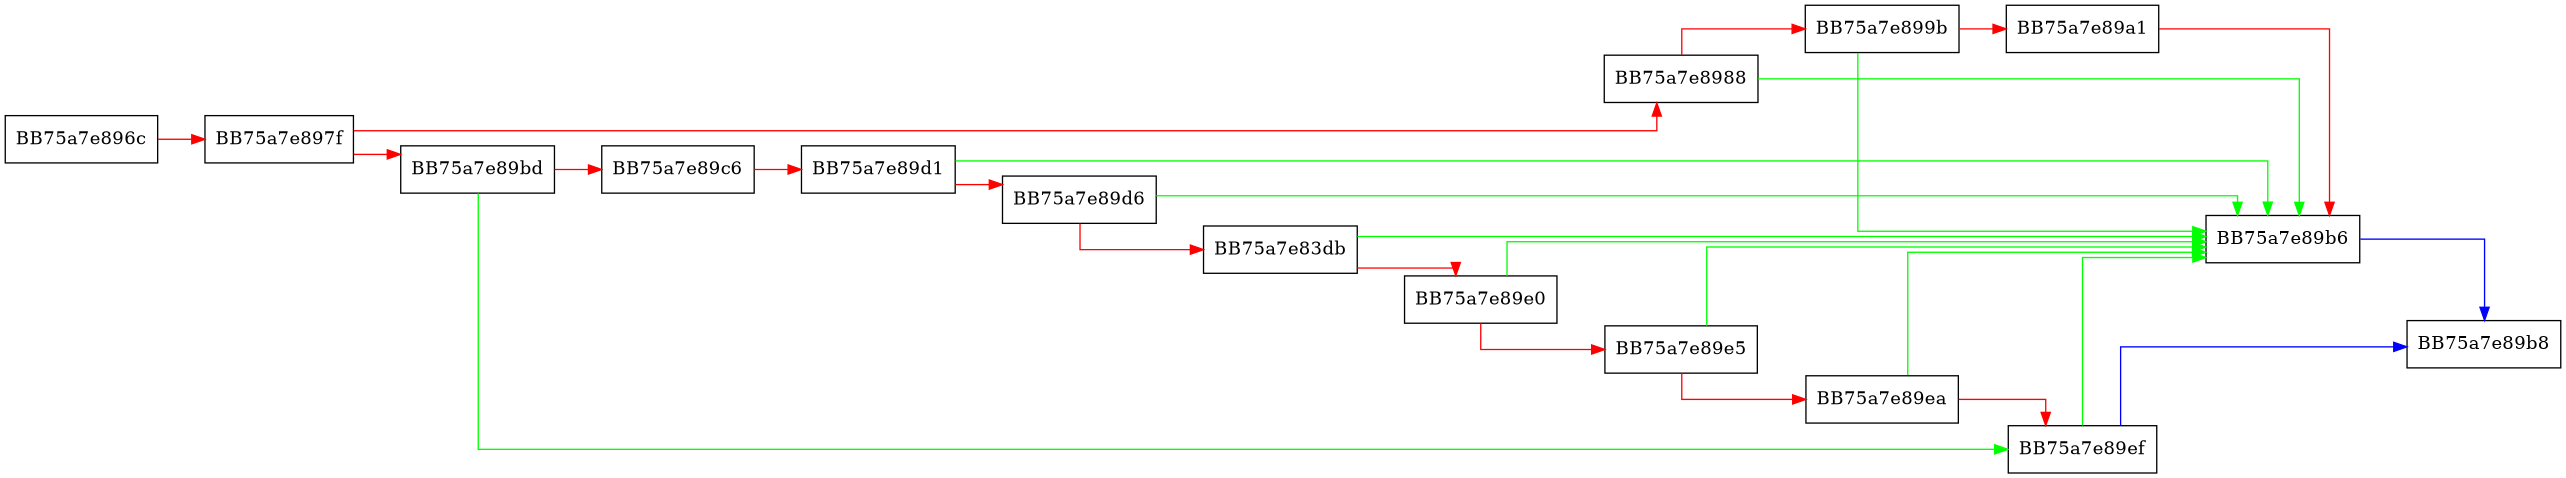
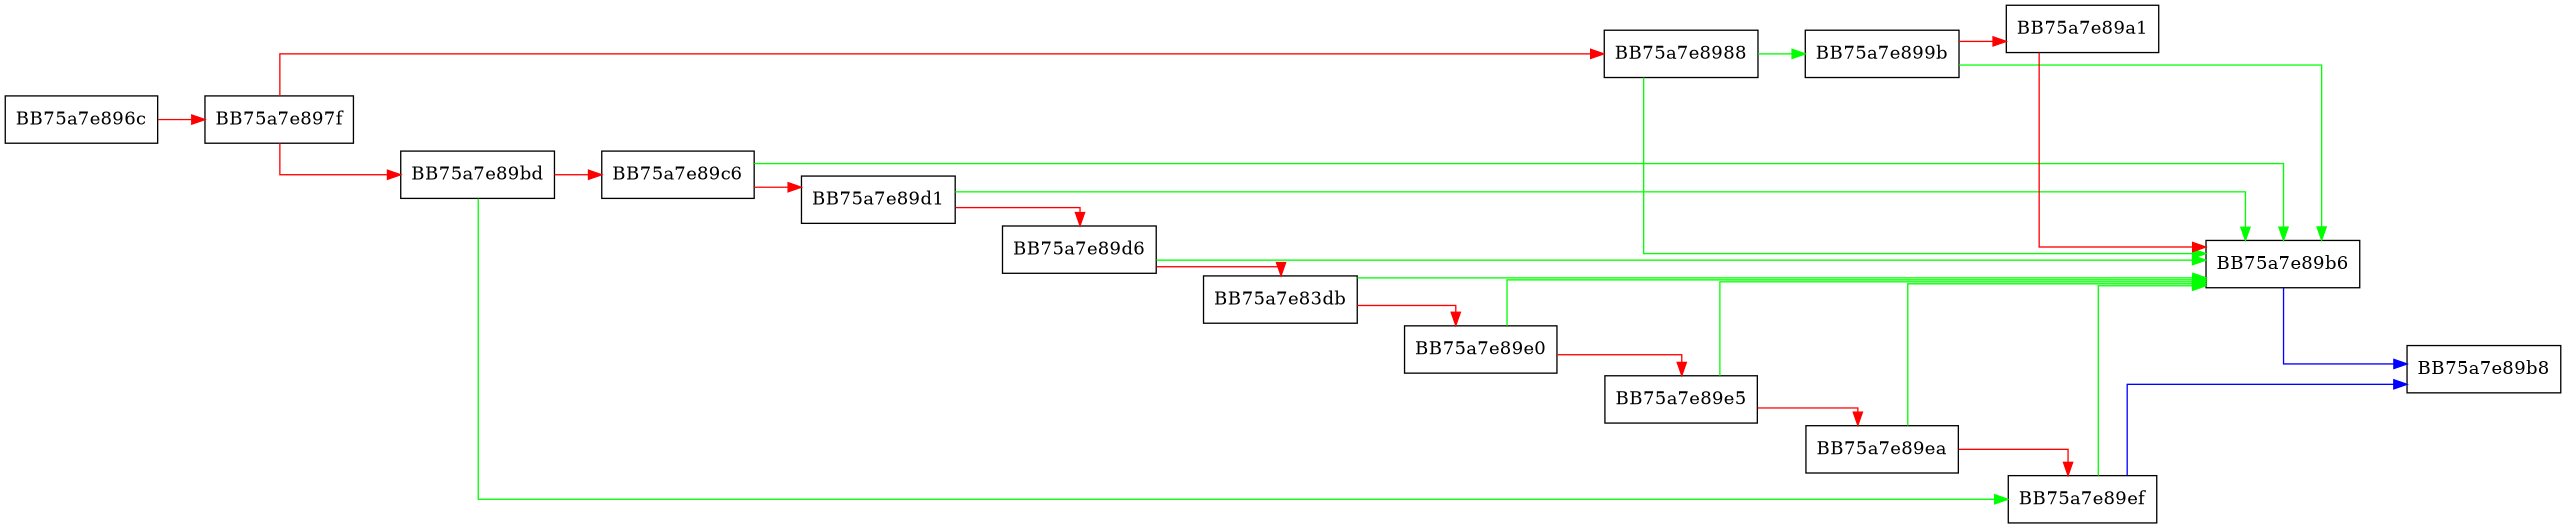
  digraph {
    rankdir=LR
    splines=ortho
    node [shape=box]
    edge [color=red]
    BB75a7e896c
    BB75a7e897f
    BB75a7e89b6
    BB75a7e89b8
    BB75a7e89bd
    BB75a7e8988
    BB75a7e89ef
    BB75a7e89c6
    BB75a7e899b
    BB75a7e89d1
    BB75a7e89a1
    BB75a7e89d6
    n13 [label=BB75a7e83db]
    BB75a7e89e0
    BB75a7e89e5
    BB75a7e89ea
    BB75a7e896c -> BB75a7e897f
    BB75a7e897f -> BB75a7e89bd
    BB75a7e897f -> BB75a7e8988
    BB75a7e89b6 -> BB75a7e89b8 [color=blue]
    BB75a7e89bd -> BB75a7e89ef [color=green]
    BB75a7e89bd -> BB75a7e89c6
    BB75a7e8988 -> BB75a7e89b6 [color=green]
-   BB75a7e8988 -> BB75a7e899b
+   BB75a7e8988 -> BB75a7e899b [color=green]
    BB75a7e89ef -> BB75a7e89b6 [color=green]
    BB75a7e89ef -> BB75a7e89b8 [color=blue]
+   BB75a7e89c6 -> BB75a7e89b6 [color=green]
    BB75a7e89c6 -> BB75a7e89d1
    BB75a7e899b -> BB75a7e89b6 [color=green]
    BB75a7e899b -> BB75a7e89a1
    BB75a7e89d1 -> BB75a7e89b6 [color=green]
    BB75a7e89d1 -> BB75a7e89d6
    BB75a7e89a1 -> BB75a7e89b6
    BB75a7e89d6 -> BB75a7e89b6 [color=green]
    BB75a7e89d6 -> n13
    n13 -> BB75a7e89b6 [color=green]
    n13 -> BB75a7e89e0
    BB75a7e89e0 -> BB75a7e89b6 [color=green]
    BB75a7e89e0 -> BB75a7e89e5
    BB75a7e89e5 -> BB75a7e89b6 [color=green]
    BB75a7e89e5 -> BB75a7e89ea
    BB75a7e89ea -> BB75a7e89b6 [color=green]
    BB75a7e89ea -> BB75a7e89ef
  }
